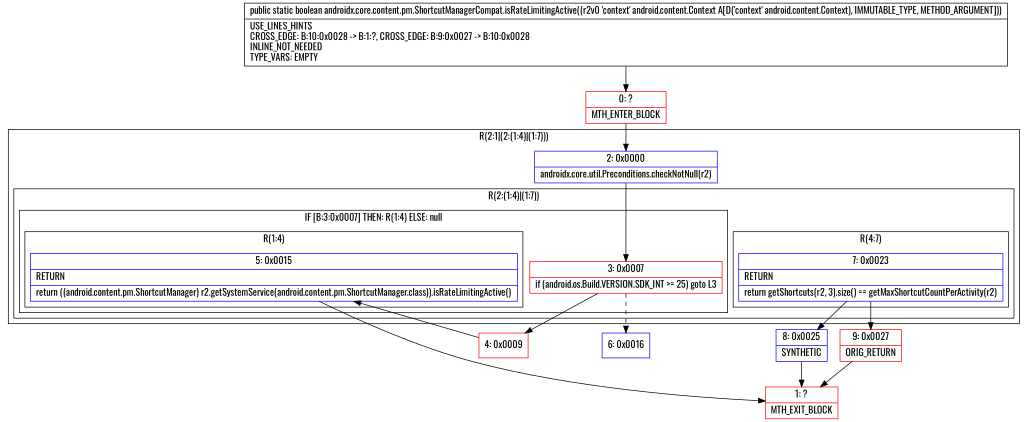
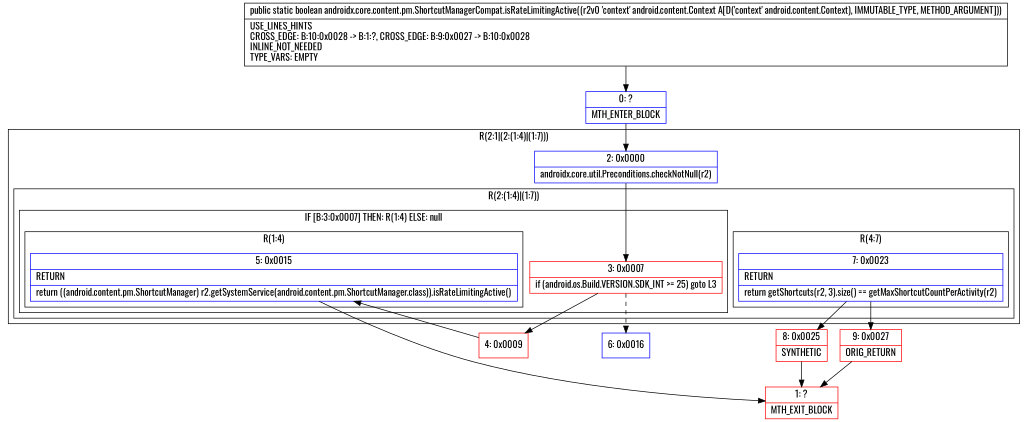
  digraph {
    fontname=Oswald
    node [color=red fontname=Oswald shape=record]
    edge [fontname=Oswald]
    n1 [color=blue label="{5\:\ 0x0015|RETURN\l|return ((android.content.pm.ShortcutManager) r2.getSystemService(android.content.pm.ShortcutManager.class)).isRateLimitingActive()\l}"]
    n2 [label="{3\:\ 0x0007|if (android.os.Build.VERSION.SDK_INT \>= 25) goto L3\l}"]
    n3 [color=blue label="{7\:\ 0x0023|RETURN\l|return getShortcuts(r2, 3).size() == getMaxShortcutCountPerActivity(r2)\l}"]
    n4 [color=blue label="{2\:\ 0x0000|androidx.core.util.Preconditions.checkNotNull(r2)\l}"]
    n5 [label="{1\:\ ?|MTH_EXIT_BLOCK\l}"]
    n6 [label="{4\:\ 0x0009}"]
    n7 [color=blue label="{6\:\ 0x0016}"]
-   n8 [color=blue label="{8\:\ 0x0025|SYNTHETIC\l}"]
+   n8 [label="{8\:\ 0x0025|SYNTHETIC\l}"]
    n9 [label="{9\:\ 0x0027|ORIG_RETURN\l}"]
-   n10 [label="{0\:\ ?|MTH_ENTER_BLOCK\l}"]
+   n10 [color=blue label="{0\:\ ?|MTH_ENTER_BLOCK\l}"]
    n11 [label="{public static boolean androidx.core.content.pm.ShortcutManagerCompat.isRateLimitingActive((r2v0 'context' android.content.Context A[D('context' android.content.Context), IMMUTABLE_TYPE, METHOD_ARGUMENT]))  | USE_LINES_HINTS\lCROSS_EDGE: B:10:0x0028 \-\> B:1:?, CROSS_EDGE: B:9:0x0027 \-\> B:10:0x0028\lINLINE_NOT_NEEDED\lTYPE_VARS: EMPTY\l}" color=""]
    subgraph cluster_1 {
      label="R(2:1|(2:(1:4)|(1:7)))"
      n4
      subgraph cluster_2 {
        label="R(2:(1:4)|(1:7))"
        subgraph cluster_3 {
          label="IF [B:3:0x0007] THEN: R(1:4) ELSE: null"
          n2
          subgraph cluster_4 {
            label="R(1:4)"
            n1
          }
        }
        subgraph cluster_5 {
          label="R(4:7)"
          n3
        }
      }
    }
    n1 -> n5
    n2 -> n6
    n2 -> n7 [style=dashed]
    n3 -> n8
    n3 -> n9
    n4 -> n2
    n6 -> n1
    n8 -> n5
    n9 -> n5
    n10 -> n4
    n11 -> n10
  }
